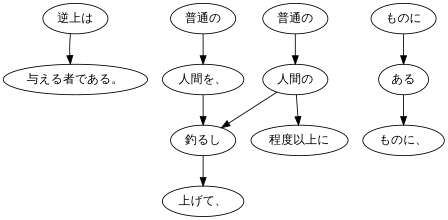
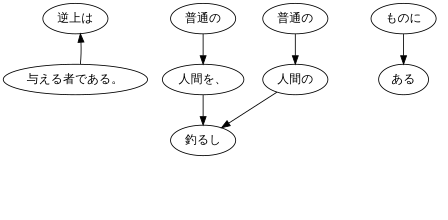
  digraph {
    fontname="Roboto Condensed"
    node [fontname="Roboto Condensed"]
    edge [fontname="Roboto Condensed"]
    n1 [label="逆上は"]
    n2 [label="与える者である。"]
    n3 [label="普通の"]
    n4 [label="人間を、"]
    n5 [label="釣るし"]
-   n6 [label="上げて、"]
    n7 [label="普通の"]
    n8 [label="人間の"]
-   n9 [label="程度以上に"]
    n10 [label="ものに"]
    n11 [label="ある"]
-   n12 [label="ものに、"]
-   n1 -> n2
+   n2 -> n1
    n3 -> n4
    n4 -> n5
-   n5 -> n6
    n7 -> n8
    n8 -> n5
-   n8 -> n9
    n10 -> n11
-   n11 -> n12
  }
